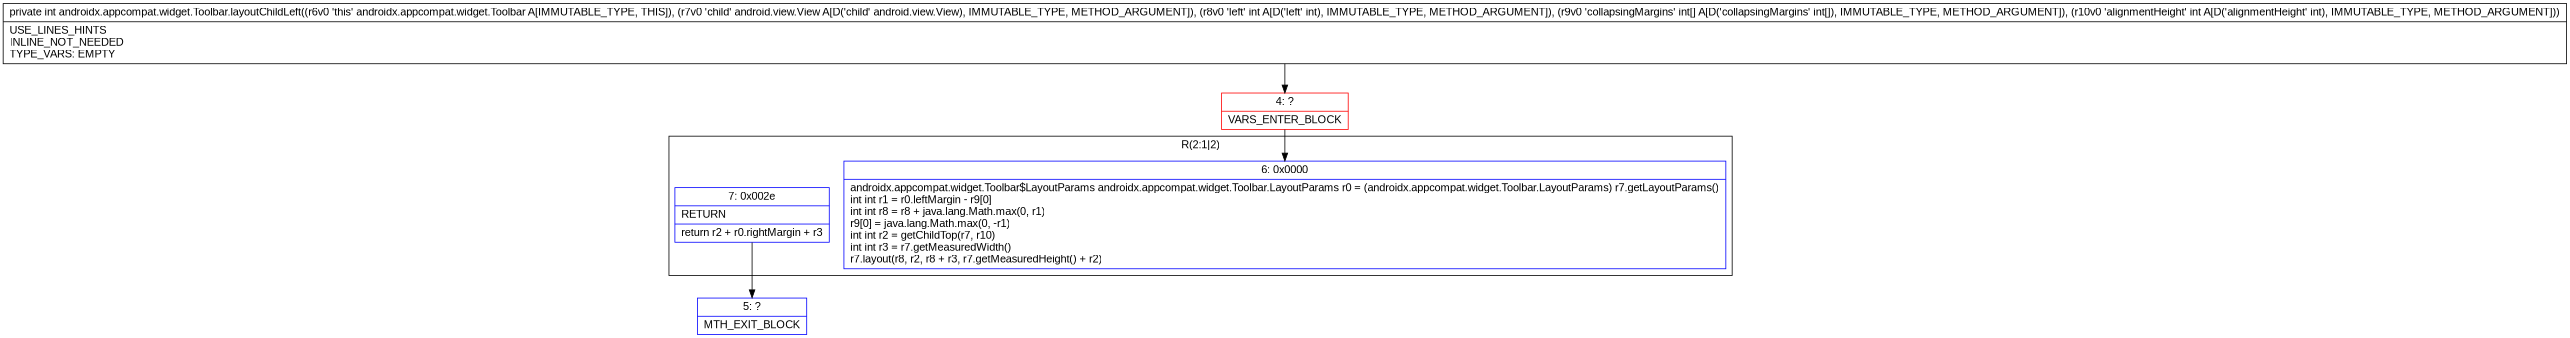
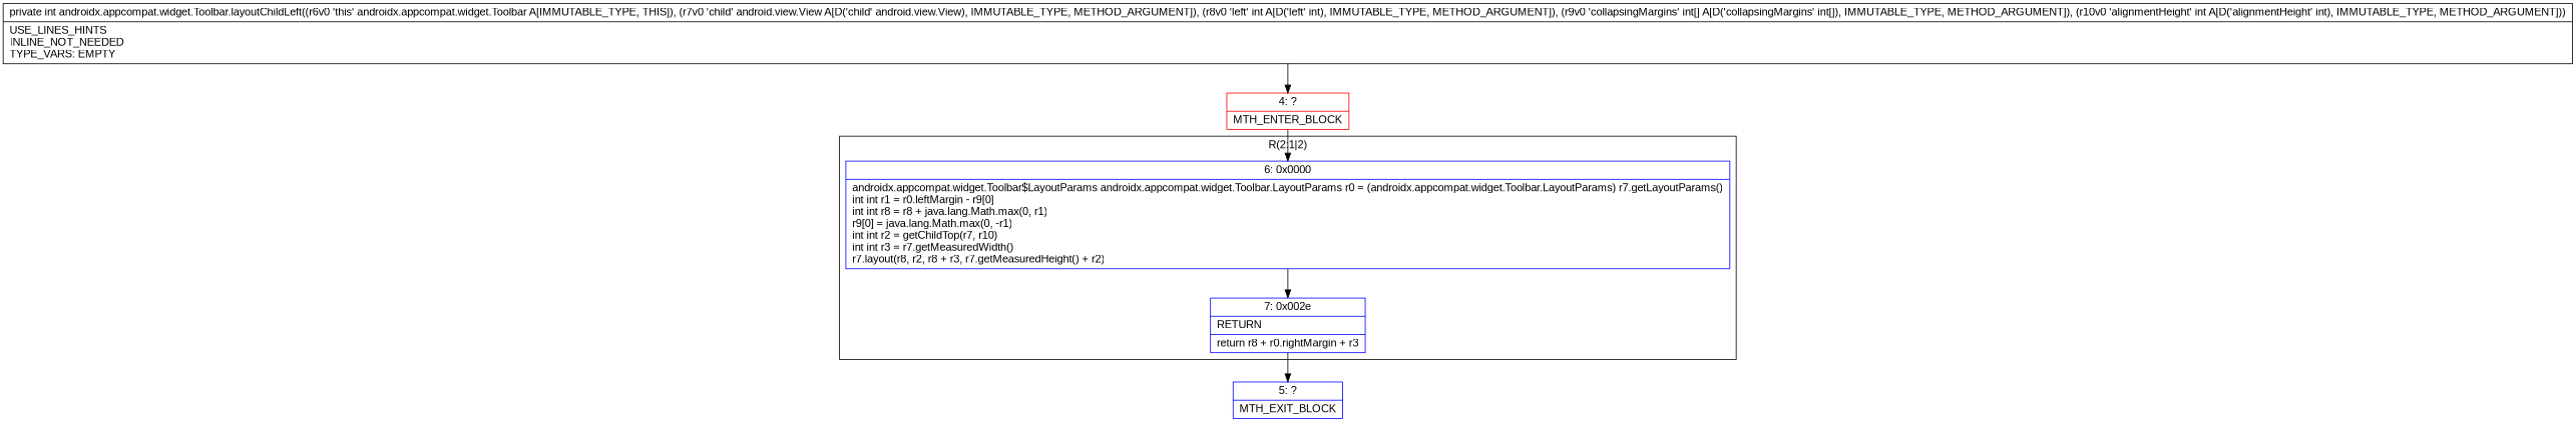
  digraph {
    fontname="Liberation Sans"
    node [color=blue fontname="Liberation Sans" shape=record]
    edge [fontname="Liberation Sans"]
    n1 [label="{6\:\ 0x0000|androidx.appcompat.widget.Toolbar$LayoutParams androidx.appcompat.widget.Toolbar.LayoutParams r0 = (androidx.appcompat.widget.Toolbar.LayoutParams) r7.getLayoutParams()\lint int r1 = r0.leftMargin \- r9[0]\lint int r8 = r8 + java.lang.Math.max(0, r1)\lr9[0] = java.lang.Math.max(0, \-r1)\lint int r2 = getChildTop(r7, r10)\lint int r3 = r7.getMeasuredWidth()\lr7.layout(r8, r2, r8 + r3, r7.getMeasuredHeight() + r2)\l}"]
-   n2 [label="{7\:\ 0x002e|RETURN\l|return r2 + r0.rightMargin + r3\l}"]
+   n2 [label="{7\:\ 0x002e|RETURN\l|return r8 + r0.rightMargin + r3\l}"]
    n3 [label="{5\:\ ?|MTH_EXIT_BLOCK\l}"]
-   n4 [color=red label="{4\:\ ?|VARS_ENTER_BLOCK\l}"]
+   n4 [color=red label="{4\:\ ?|MTH_ENTER_BLOCK\l}"]
    n5 [label="{private int androidx.appcompat.widget.Toolbar.layoutChildLeft((r6v0 'this' androidx.appcompat.widget.Toolbar A[IMMUTABLE_TYPE, THIS]), (r7v0 'child' android.view.View A[D('child' android.view.View), IMMUTABLE_TYPE, METHOD_ARGUMENT]), (r8v0 'left' int A[D('left' int), IMMUTABLE_TYPE, METHOD_ARGUMENT]), (r9v0 'collapsingMargins' int[] A[D('collapsingMargins' int[]), IMMUTABLE_TYPE, METHOD_ARGUMENT]), (r10v0 'alignmentHeight' int A[D('alignmentHeight' int), IMMUTABLE_TYPE, METHOD_ARGUMENT]))  | USE_LINES_HINTS\lINLINE_NOT_NEEDED\lTYPE_VARS: EMPTY\l}" color=""]
    subgraph cluster_1 {
      label="R(2:1|2)"
      n1
      n2
    }
+   n1 -> n2
    n2 -> n3
    n4 -> n1
    n5 -> n4
  }
